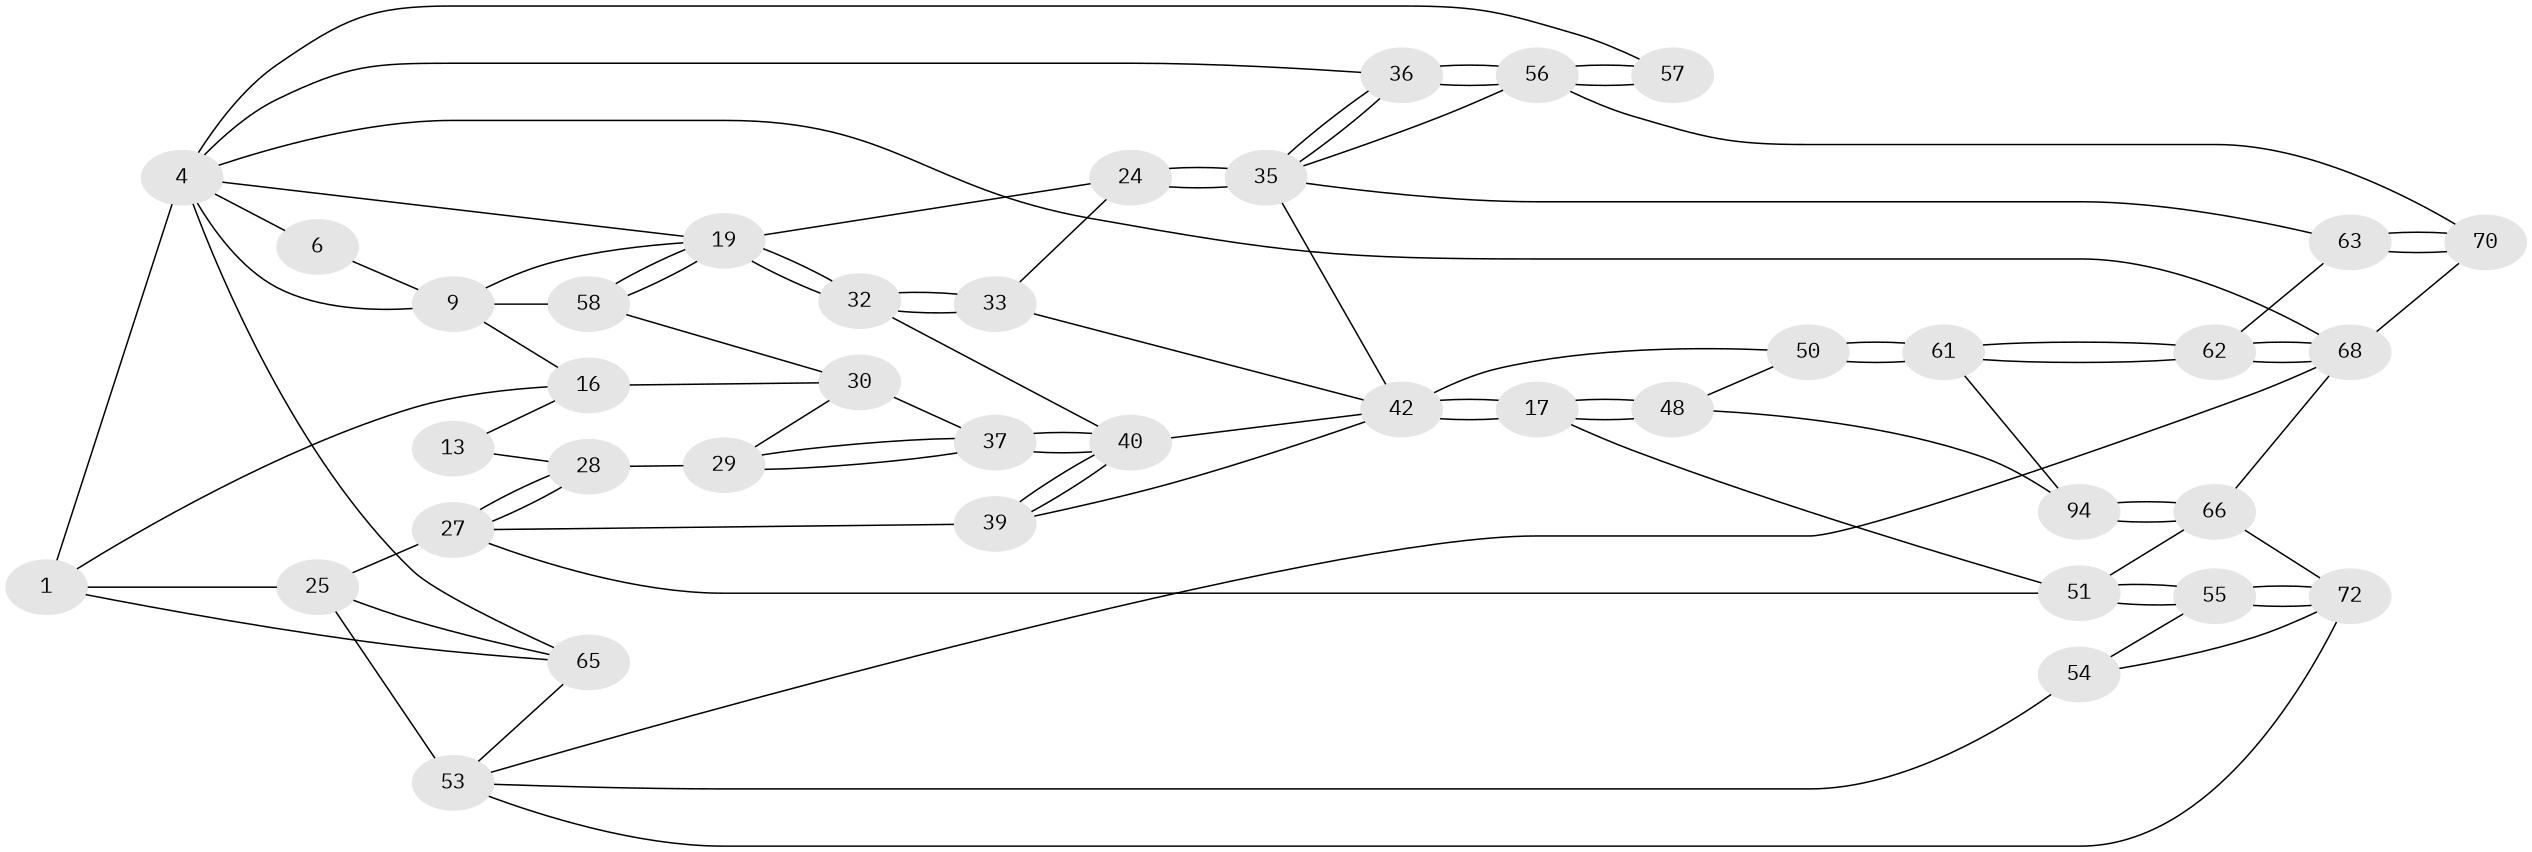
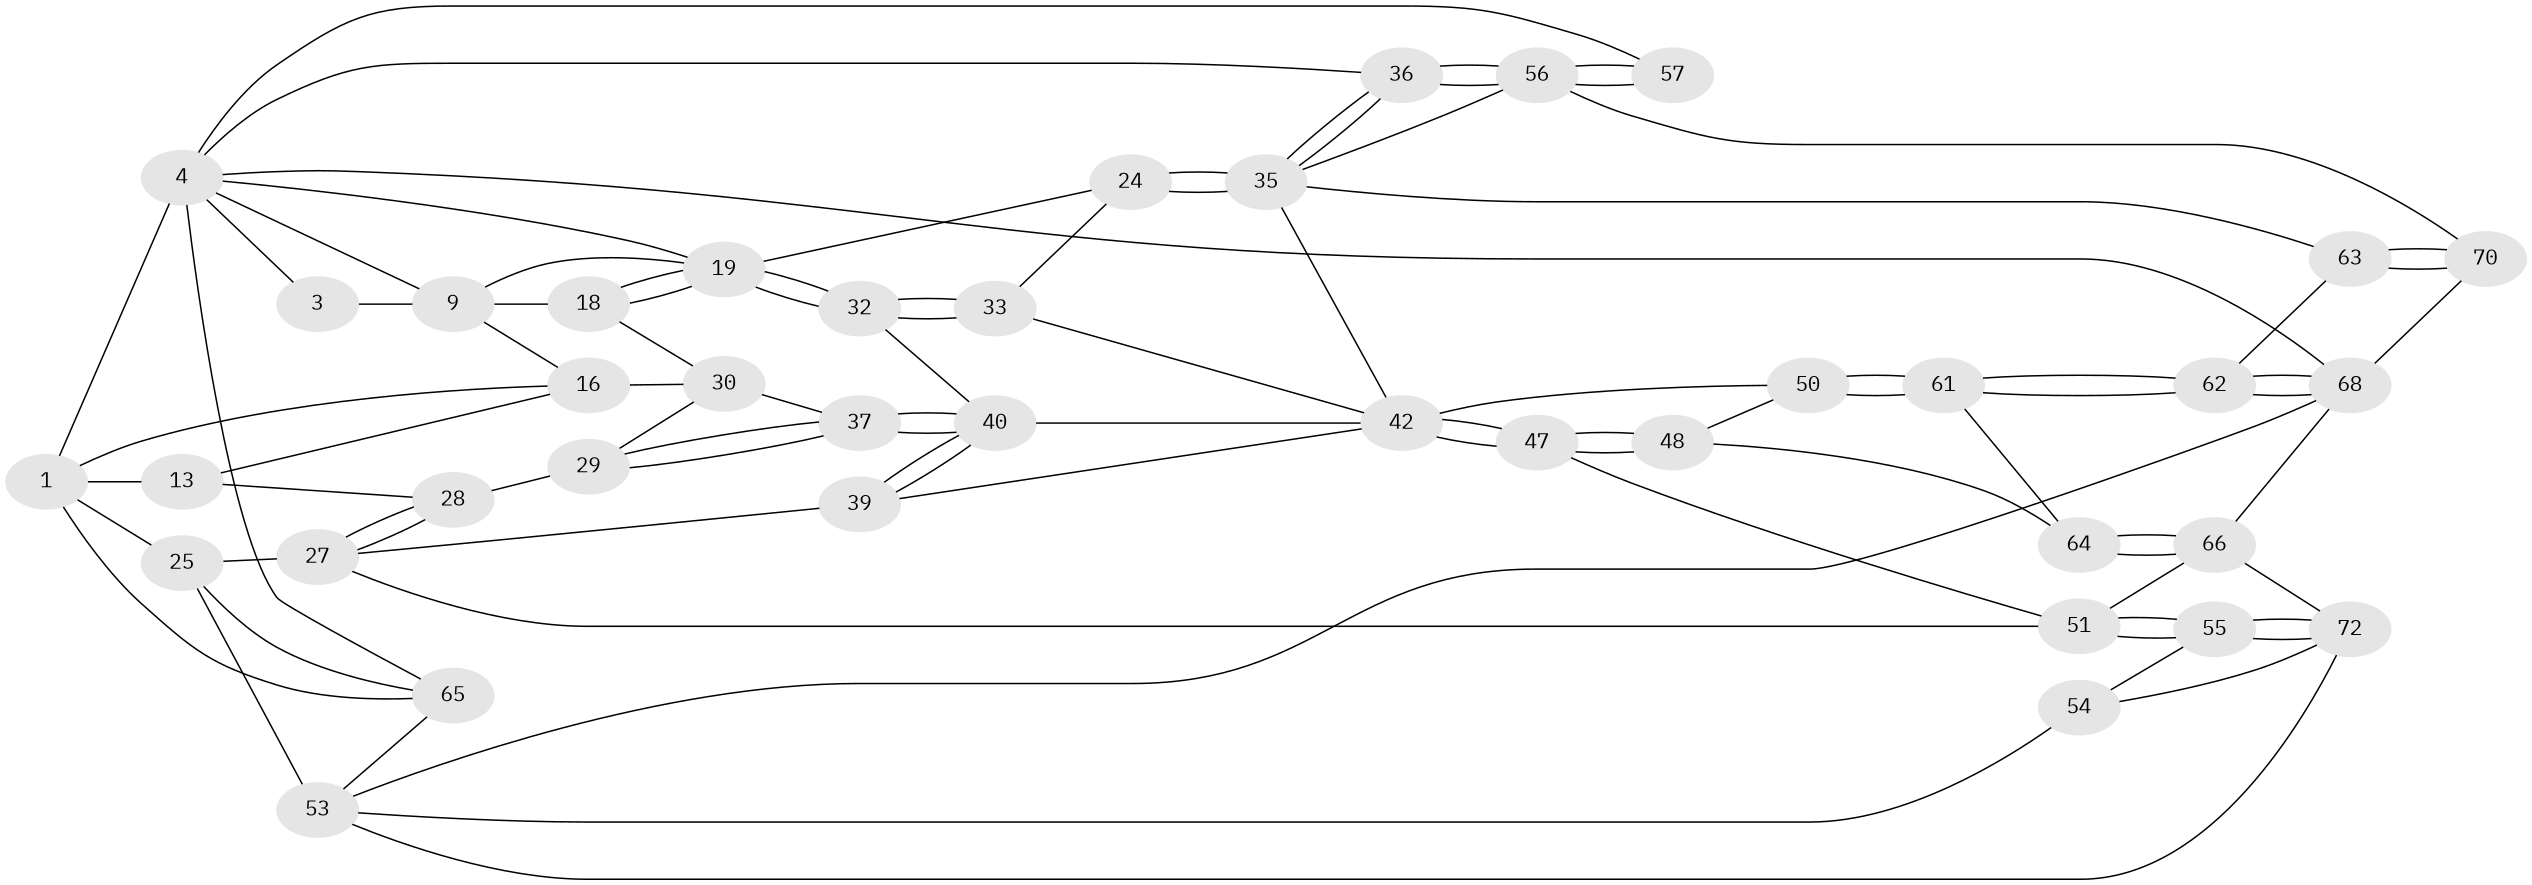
  graph {
    fontname="IBM Plex Mono"
    rankdir=LR
    node [color=gray90 fontname="IBM Plex Mono" style=filled]
    edge [fontname="IBM Plex Mono"]
    1 [super="+7+2"]
    4 [super="+23+58+5"]
    13 [super="+15"]
    16 [super="+24"]
    25 [super="+26"]
    65
    9 [super="+17+10"]
-   6
+   6 [label=3]
    19 [super="+20"]
    36
    57
    68 [super="+74"]
-   18 [label=58]
+   18
    28
    30 [super="+31"]
    27 [super="+38"]
    53 [super="+76"]
    32
    n19 [label=24]
    56 [super="+60"]
    70
    29
    37
    33
    40 [super="+41"]
    35 [super="+46"]
    39
    51
    54
    72 [super="+78"]
    42 [super="+43"]
    66 [super="+67+69"]
    55
-   47 [label=17]
+   47
    50
    63
    48 [super="+49"]
    61
-   64 [label=94]
+   64
    62
    1 -- 4
+   1 -- 13 [weight=2]
    1 -- 16
    1 -- 25 [weight=2]
    1 -- 65
    4 -- 65
    4 -- 9
    4 -- 6
    4 -- 19 [weight=2]
    4 -- 36
    4 -- 57
    4 -- 68
    13 -- 16
    13 -- 28
    16 -- 30
    25 -- 65
    25 -- 27
    25 -- 53
    9 -- 16
    9 -- 19
    9 -- 18
    6 -- 9
    19 -- 32
    19 -- 32
    19 -- n19
    36 -- 56
    36 -- 56
    68 -- 70
    18 -- 19
    18 -- 19
    18 -- 30
    28 -- 29
    30 -- 37
    27 -- 28
    27 -- 28
    27 -- 39
    27 -- 51
    53 -- 65
    53 -- 68
    53 -- 54
    53 -- 72
    32 -- 33
    32 -- 33
    32 -- 40
    n19 -- 35
    n19 -- 35
    56 -- 57 [weight=2]
    56 -- 57
    56 -- 70
    29 -- 30
    29 -- 37
    29 -- 37
    37 -- 40
    37 -- 40
    33 -- n19
    33 -- 42
    40 -- 42
    35 -- 36
    35 -- 36
    35 -- 56
    35 -- 42
    35 -- 63
    39 -- 40
    39 -- 40
    39 -- 42
    51 -- 66
    51 -- 55
    51 -- 55
    54 -- 72
    54 -- 55
    42 -- 47
    42 -- 47
    42 -- 50
    66 -- 68 [weight=2]
    66 -- 72
    55 -- 72
    55 -- 72
    47 -- 51
    47 -- 48
    47 -- 48
    50 -- 61
    50 -- 61
    63 -- 70
    63 -- 70
    48 -- 50
    48 -- 64
    61 -- 64
    61 -- 62
    61 -- 62
    64 -- 66
    64 -- 66
    62 -- 68
    62 -- 68
    62 -- 63
  }
